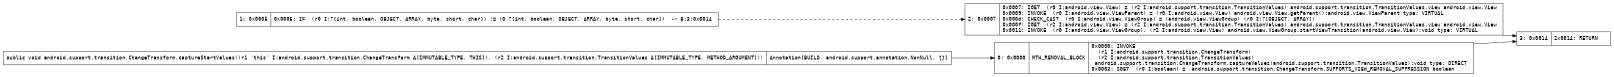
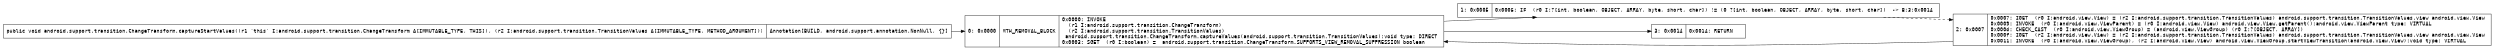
  digraph {
    fontname="DejaVu Sans Mono"
    rankdir=LR
    node [fontname="DejaVu Sans Mono" shape=record]
    edge [fontname="DejaVu Sans Mono"]
    n1 [label="{0\:\ 0x0000|MTH_REMOVAL_BLOCK\l|0x0000: INVOKE  \l  (r1 I:android.support.transition.ChangeTransform)\l  (r2 I:android.support.transition.TransitionValues)\l android.support.transition.ChangeTransform.captureValues(android.support.transition.TransitionValues):void type: DIRECT \l0x0003: SGET  (r0 I:boolean) =  android.support.transition.ChangeTransform.SUPPORTS_VIEW_REMOVAL_SUPPRESSION boolean \l}"]
    n2 [label="{1\:\ 0x0005|0x0005: IF  (r0 I:?[int, boolean, OBJECT, ARRAY, byte, short, char]) != (0 ?[int, boolean, OBJECT, ARRAY, byte, short, char])  \-\> B:3:0x0014 \l}"]
-   n3 [label="{3\:\ 0x0014|2x0014: RETURN   \l}"]
+   n3 [label="{3\:\ 0x0014|0x0014: RETURN   \l}"]
    n4 [label="{2\:\ 0x0007|0x0007: IGET  (r0 I:android.view.View) = (r2 I:android.support.transition.TransitionValues) android.support.transition.TransitionValues.view android.view.View \l0x0009: INVOKE  (r0 I:android.view.ViewParent) = (r0 I:android.view.View) android.view.View.getParent():android.view.ViewParent type: VIRTUAL \l0x000d: CHECK_CAST  (r0 I:android.view.ViewGroup) = (android.view.ViewGroup) (r0 I:?[OBJECT, ARRAY]) \l0x000f: IGET  (r2 I:android.view.View) = (r2 I:android.support.transition.TransitionValues) android.support.transition.TransitionValues.view android.view.View \l0x0011: INVOKE  (r0 I:android.view.ViewGroup), (r2 I:android.view.View) android.view.ViewGroup.startViewTransition(android.view.View):void type: VIRTUAL \l}"]
    n5 [label="{public void android.support.transition.ChangeTransform.captureStartValues((r1 'this' I:android.support.transition.ChangeTransform A[IMMUTABLE_TYPE, THIS]), (r2 I:android.support.transition.TransitionValues A[IMMUTABLE_TYPE, METHOD_ARGUMENT]))  | Annotation[BUILD, android.support.annotation.NonNull, \{\}]\l}"]
+   n1 -> n2
    n1 -> n3
    n2 -> n4 [style=dashed]
-   n4 -> n3
+   n4 -> n1
    n5 -> n1
  }
